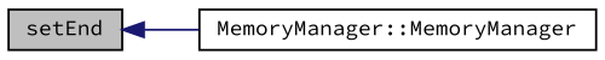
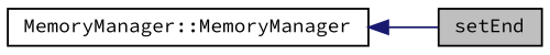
  digraph {
    rankdir=LR
    fontname="Source Code Pro"
    node [color=black fontname="Source Code Pro" fontsize=10 shape=record style=filled]
    n1 [fillcolor=grey75 fontcolor=black height=0.2 label=setEnd width=0.4]
    n2 [fillcolor=white height=0.2 label="MemoryManager::MemoryManager" width=0.4]
-   n1 -> n2 [color=midnightblue dir=back fontname="Source Code Pro" fontsize=10 labelfontname=Helvetica labelfontsize=10 style=solid]
+   n2 -> n1 [color=midnightblue dir=back fontname="Source Code Pro" fontsize=10 labelfontname=Helvetica labelfontsize=10 style=solid]
  }
